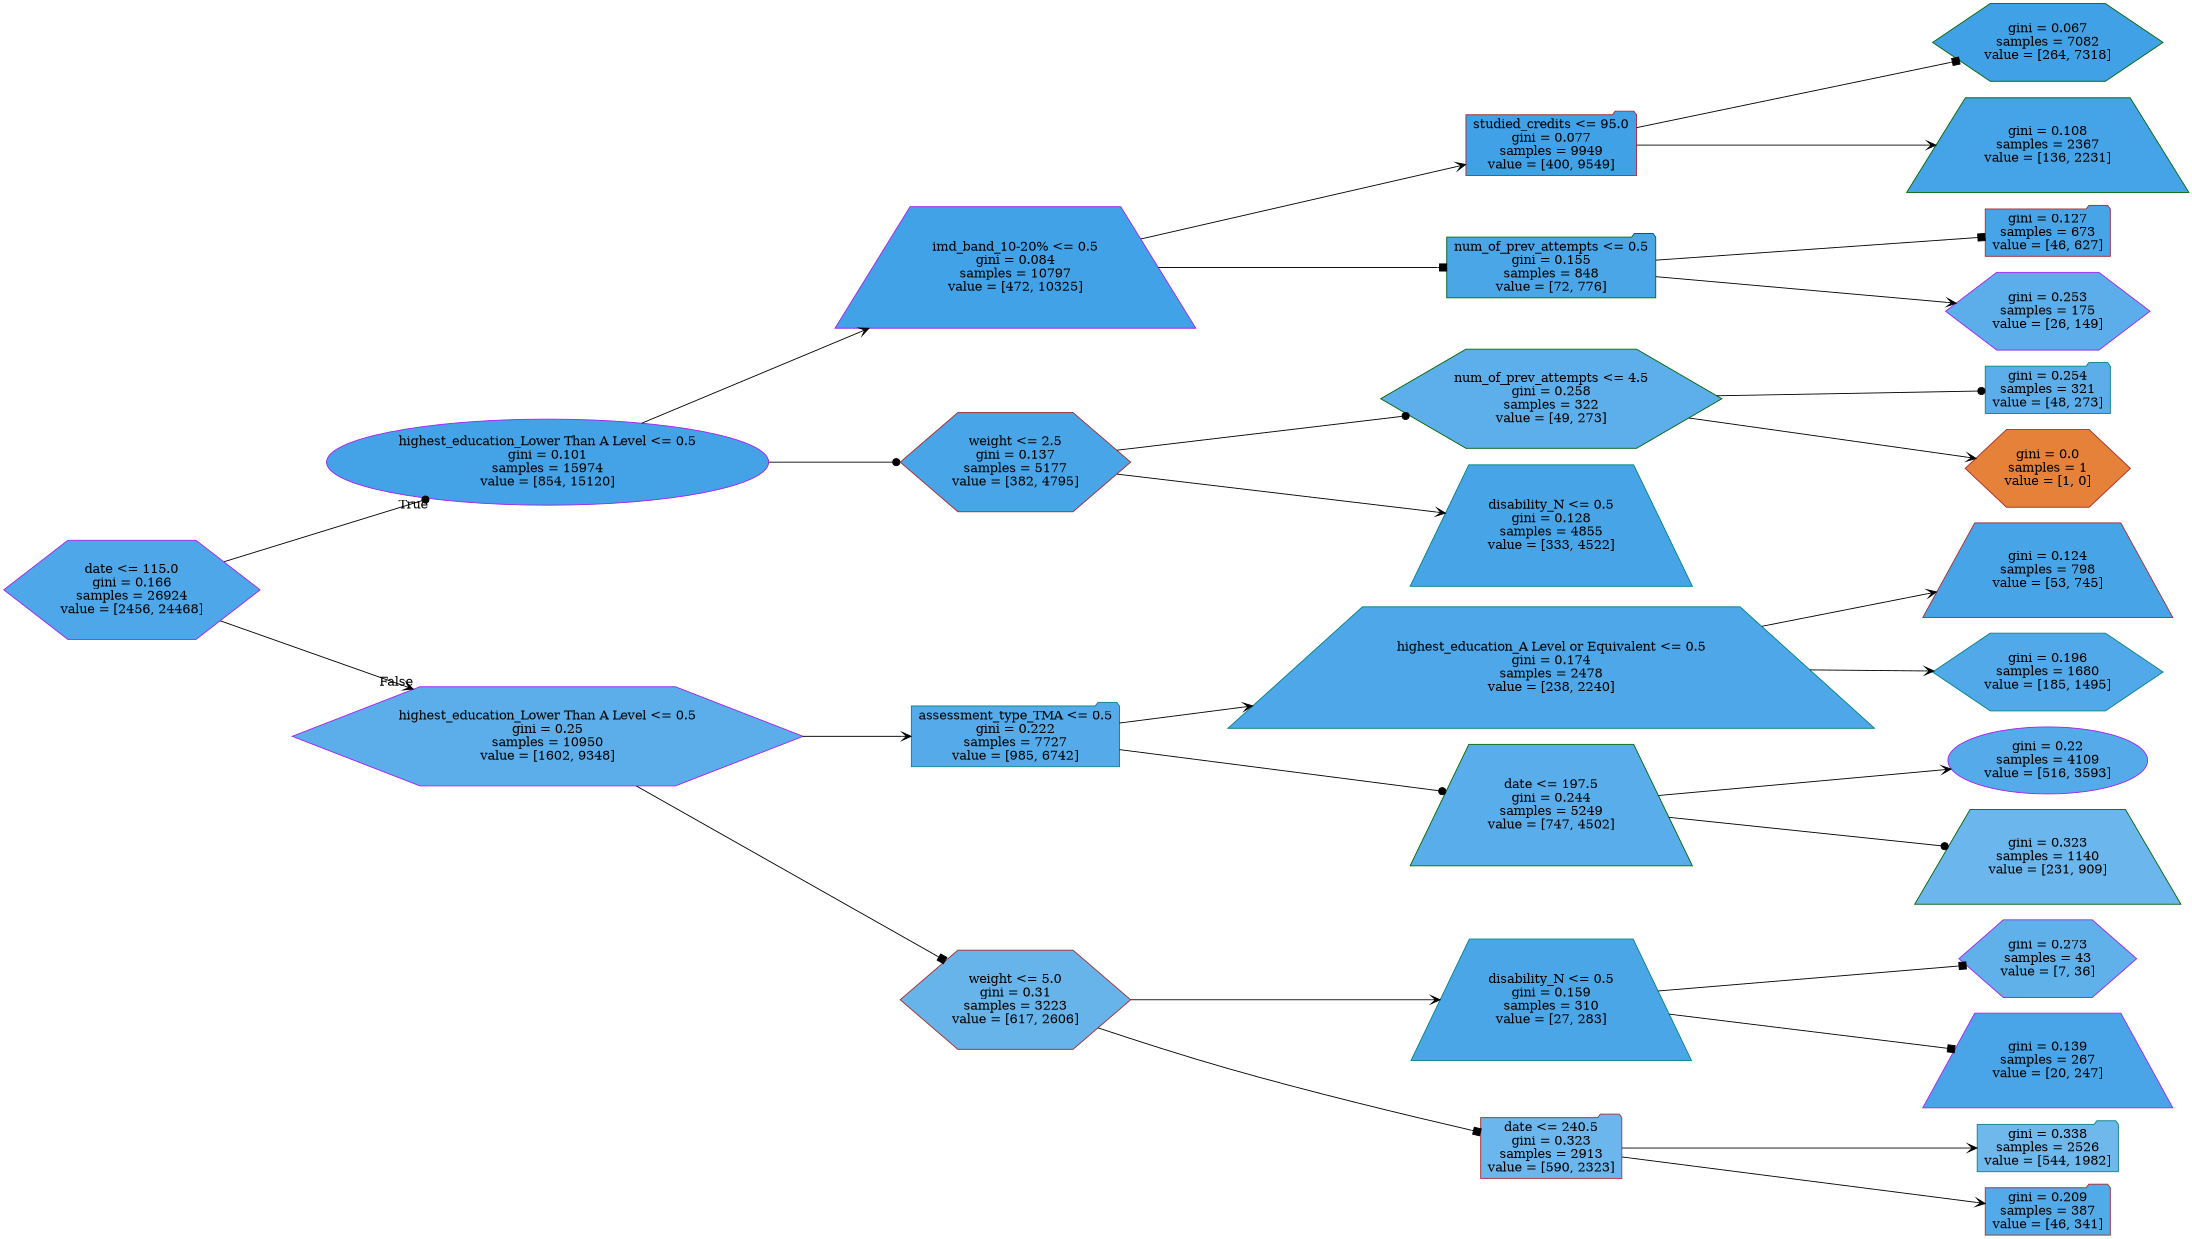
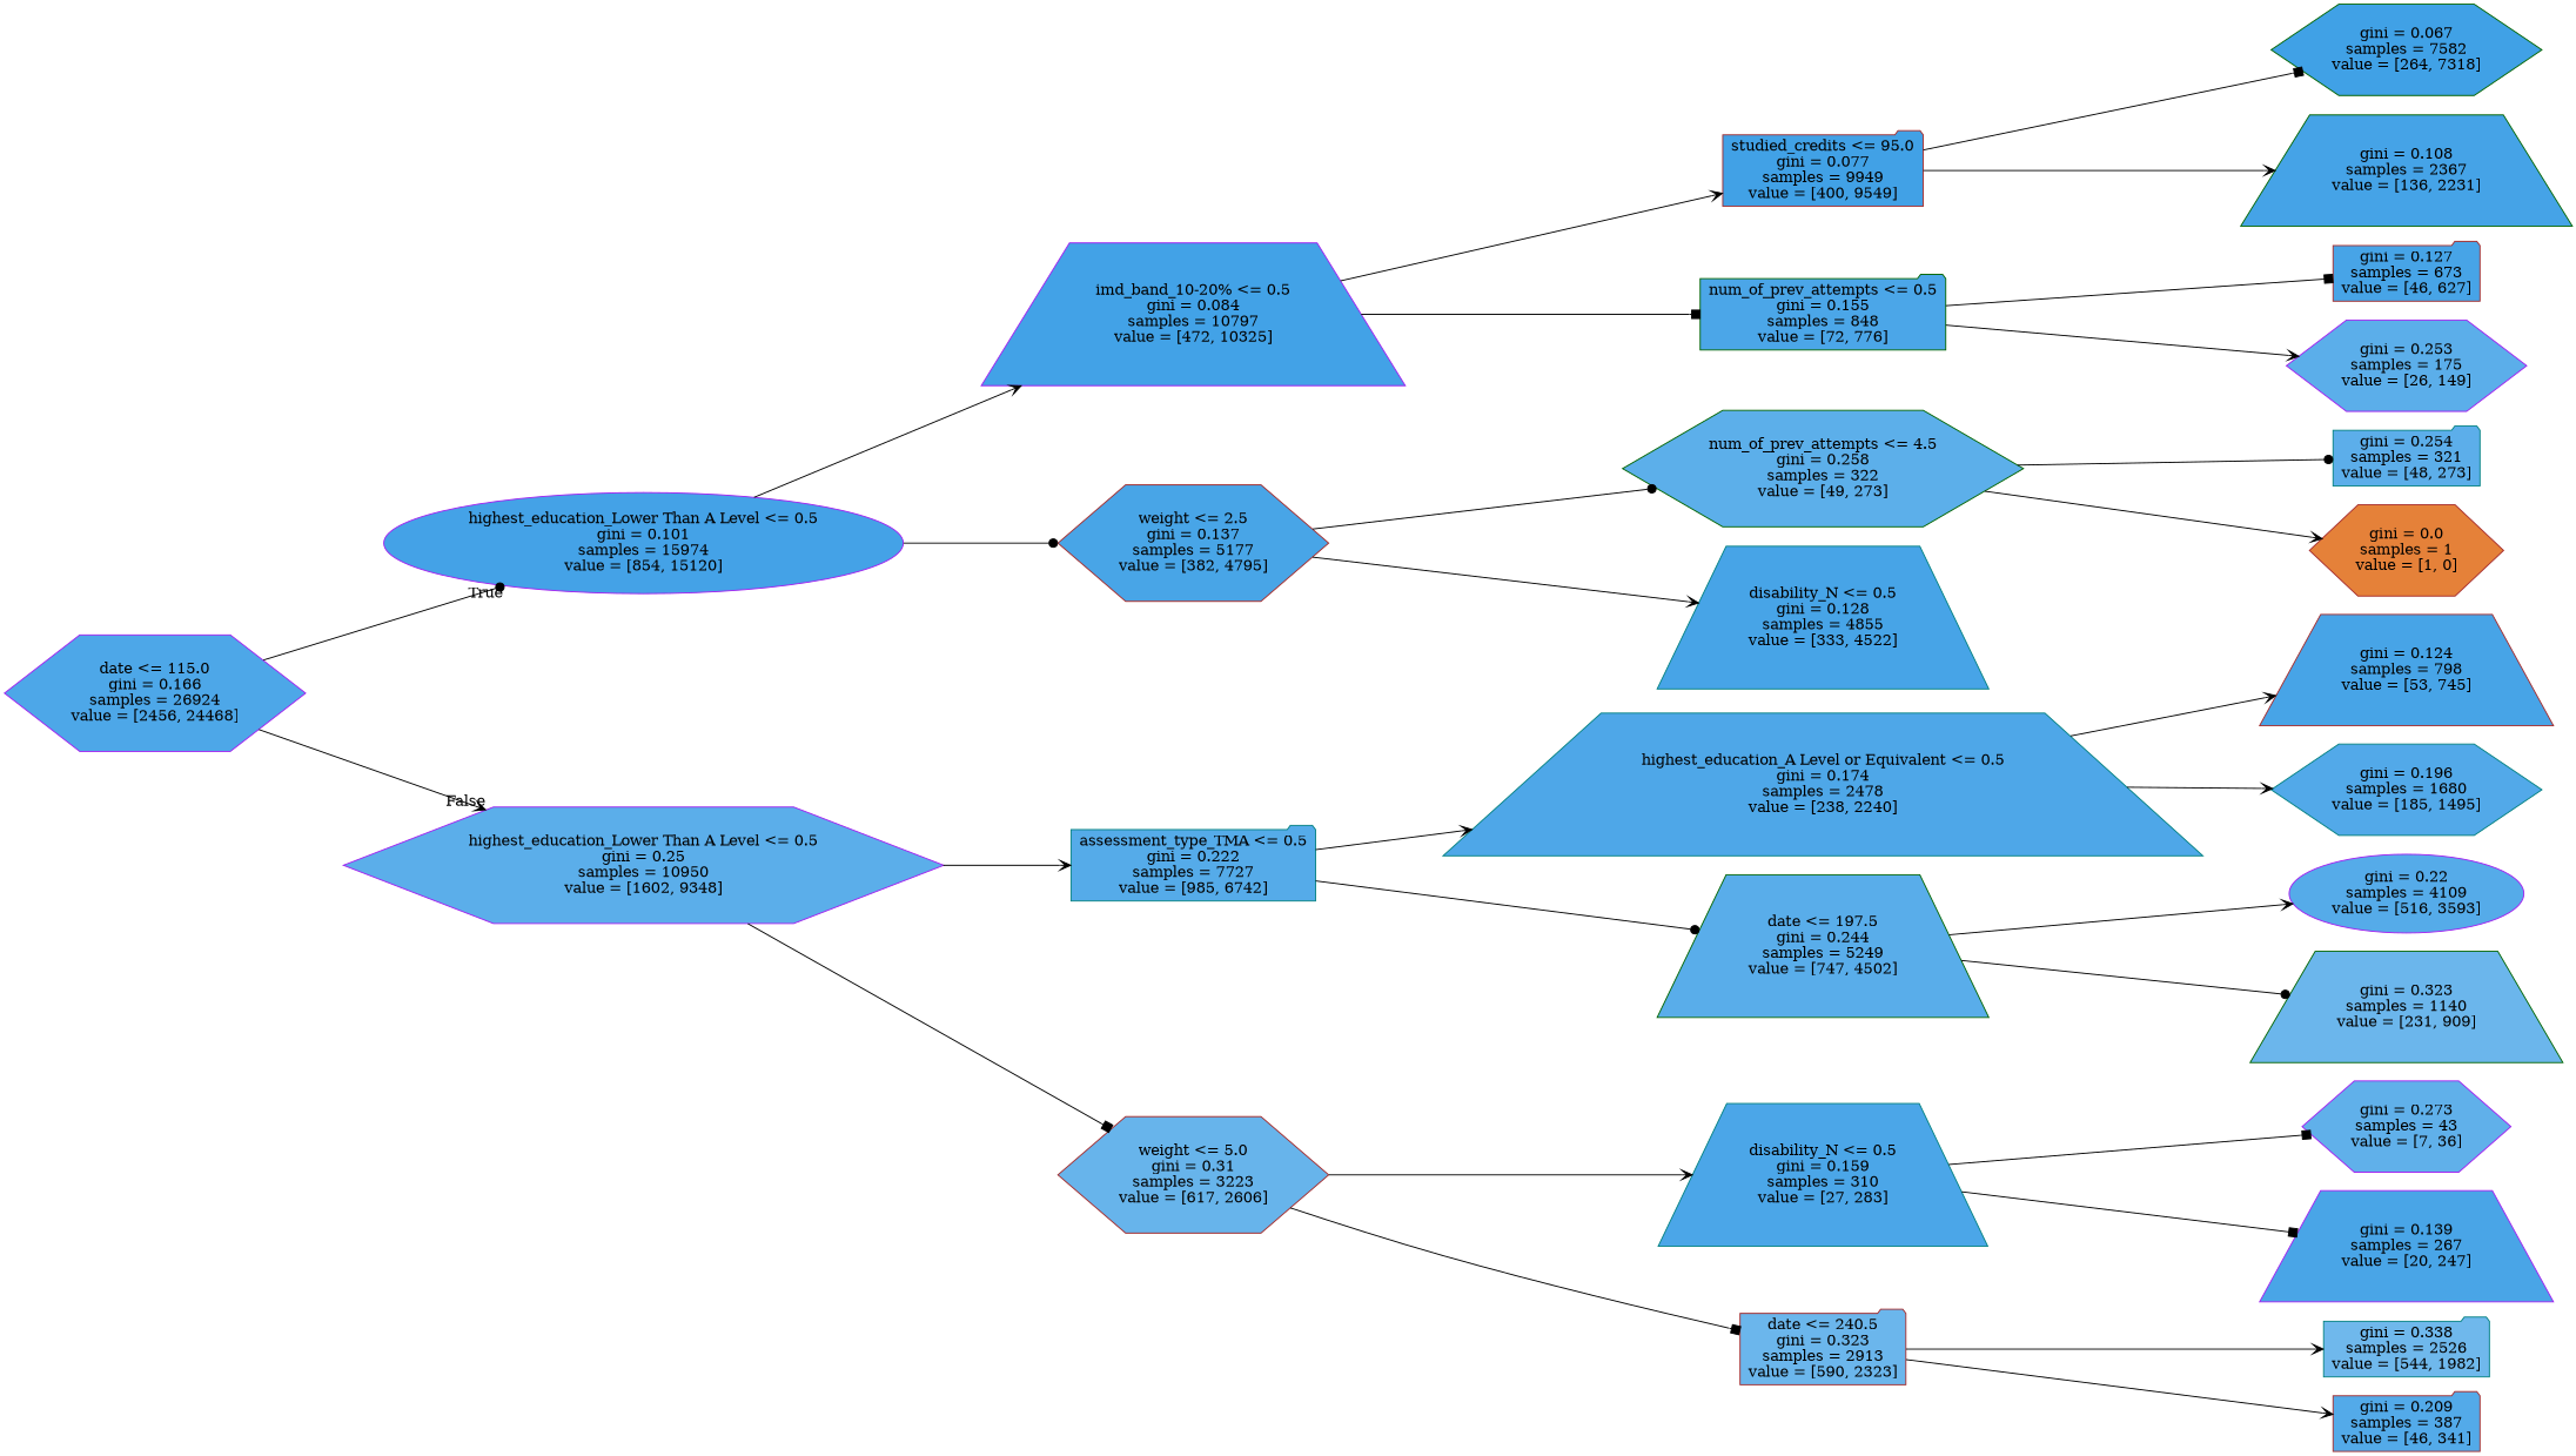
  digraph {
    rankdir=LR
    node [color=purple fillcolor="#399de5d3" shape=hexagon style=filled]
    edge [arrowhead=vee]
    n1 [fillcolor="#399de5e5" label="date <= 115.0\ngini = 0.166\nsamples = 26924\nvalue = [2456, 24468]"]
    n2 [fillcolor="#399de5f1" label="highest_education_Lower Than A Level <= 0.5\ngini = 0.101\nsamples = 15974\nvalue = [854, 15120]" shape=ellipse]
    n3 [label="highest_education_Lower Than A Level <= 0.5\ngini = 0.25\nsamples = 10950\nvalue = [1602, 9348]"]
    n4 [fillcolor="#399de5f3" label="imd_band_10-20% <= 0.5\ngini = 0.084\nsamples = 10797\nvalue = [472, 10325]" shape=trapezium]
    n5 [color=brown fillcolor="#399de5eb" label="weight <= 2.5\ngini = 0.137\nsamples = 5177\nvalue = [382, 4795]"]
    n6 [color=teal fillcolor="#399de5da" label="assessment_type_TMA <= 0.5\ngini = 0.222\nsamples = 7727\nvalue = [985, 6742]" shape=folder]
    n7 [color=brown fillcolor="#399de5c3" label="weight <= 5.0\ngini = 0.31\nsamples = 3223\nvalue = [617, 2606]"]
    n8 [color=brown fillcolor="#399de5f4" label="studied_credits <= 95.0\ngini = 0.077\nsamples = 9949\nvalue = [400, 9549]" shape=folder]
    n9 [color=darkgreen fillcolor="#399de5e7" label="num_of_prev_attempts <= 0.5\ngini = 0.155\nsamples = 848\nvalue = [72, 776]" shape=folder]
    n10 [color=darkgreen fillcolor="#399de5d1" label="num_of_prev_attempts <= 4.5\ngini = 0.258\nsamples = 322\nvalue = [49, 273]"]
    n11 [color=teal fillcolor="#399de5ec" label="disability_N <= 0.5\ngini = 0.128\nsamples = 4855\nvalue = [333, 4522]" shape=trapezium]
-   n12 [color=darkgreen fillcolor="#399de5f6" label="gini = 0.067\nsamples = 7082\nvalue = [264, 7318]"]
+   n12 [color=darkgreen fillcolor="#399de5f6" label="gini = 0.067\nsamples = 7582\nvalue = [264, 7318]"]
    n13 [color=darkgreen fillcolor="#399de5ef" label="gini = 0.108\nsamples = 2367\nvalue = [136, 2231]" shape=trapezium]
    n14 [color=brown fillcolor="#399de5ec" label="gini = 0.127\nsamples = 673\nvalue = [46, 627]" shape=folder]
    n15 [label="gini = 0.253\nsamples = 175\nvalue = [26, 149]"]
    n16 [color=teal fillcolor="#399de5d2" label="gini = 0.254\nsamples = 321\nvalue = [48, 273]" shape=folder]
    n17 [color=brown fillcolor="#e58139ff" label="gini = 0.0\nsamples = 1\nvalue = [1, 0]"]
    n18 [color=teal fillcolor="#399de5e4" label="highest_education_A Level or Equivalent <= 0.5\ngini = 0.174\nsamples = 2478\nvalue = [238, 2240]" shape=trapezium]
    n19 [color=darkgreen fillcolor="#399de5d5" label="date <= 197.5\ngini = 0.244\nsamples = 5249\nvalue = [747, 4502]" shape=trapezium]
    n20 [color=teal fillcolor="#399de5e7" label="disability_N <= 0.5\ngini = 0.159\nsamples = 310\nvalue = [27, 283]" shape=trapezium]
    n21 [color=brown fillcolor="#399de5be" label="date <= 240.5\ngini = 0.323\nsamples = 2913\nvalue = [590, 2323]" shape=folder]
    n22 [color=brown fillcolor="#399de5ed" label="gini = 0.124\nsamples = 798\nvalue = [53, 745]" shape=trapezium]
    n23 [color=teal fillcolor="#399de5df" label="gini = 0.196\nsamples = 1680\nvalue = [185, 1495]"]
    n24 [fillcolor="#399de5da" label="gini = 0.22\nsamples = 4109\nvalue = [516, 3593]" shape=ellipse]
    n25 [color=darkgreen fillcolor="#399de5be" label="gini = 0.323\nsamples = 1140\nvalue = [231, 909]" shape=trapezium]
    n26 [fillcolor="#399de5cd" label="gini = 0.273\nsamples = 43\nvalue = [7, 36]"]
    n27 [fillcolor="#399de5ea" label="gini = 0.139\nsamples = 267\nvalue = [20, 247]" shape=trapezium]
    n28 [color=teal fillcolor="#399de5b9" label="gini = 0.338\nsamples = 2526\nvalue = [544, 1982]" shape=folder]
    n29 [color=brown fillcolor="#399de5dd" label="gini = 0.209\nsamples = 387\nvalue = [46, 341]" shape=folder]
    n1 -> n2 [arrowhead=dot headlabel=True labelangle=45 labeldistance=2.5]
    n1 -> n3 [headlabel=False labelangle=-45 labeldistance=2.5]
    n2 -> n4
    n2 -> n5 [arrowhead=dot]
    n3 -> n6
    n3 -> n7 [arrowhead=box]
    n4 -> n8
    n4 -> n9 [arrowhead=box]
    n5 -> n10 [arrowhead=dot]
    n5 -> n11
    n6 -> n18
    n6 -> n19 [arrowhead=dot]
    n7 -> n20
    n7 -> n21 [arrowhead=box]
    n8 -> n12 [arrowhead=box]
    n8 -> n13
    n9 -> n14 [arrowhead=box]
    n9 -> n15
    n10 -> n16 [arrowhead=dot]
    n10 -> n17
    n18 -> n22
    n18 -> n23
    n19 -> n24
    n19 -> n25 [arrowhead=dot]
    n20 -> n26 [arrowhead=box]
    n20 -> n27 [arrowhead=box]
    n21 -> n28
    n21 -> n29
  }
